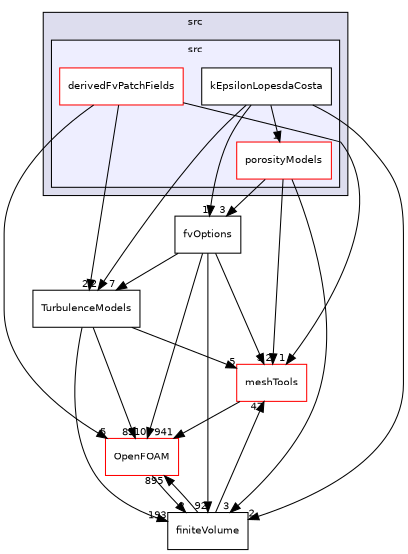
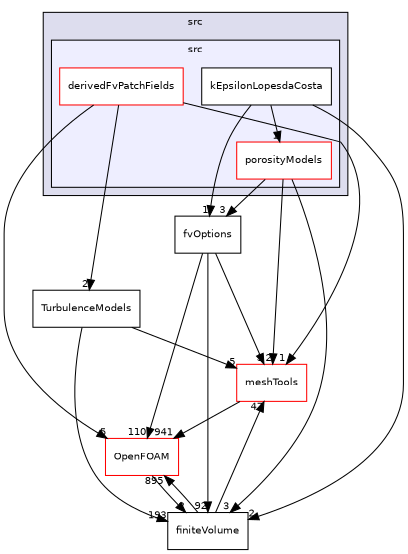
  digraph {
    compound=true
    node [color=red fontname=Helvetica fontsize=10 shape=box]
    edge [headlabel=2 labeldistance=1.5 labelfontname=Helvetica labelfontsize=10]
    n1 [fillcolor=white label=derivedFvPatchFields style=filled]
    n2 [color=black fillcolor=white label=kEpsilonLopesdaCosta style=filled]
    n3 [fillcolor=white label=porosityModels style=filled]
    n4 [color=black label=TurbulenceModels]
    n5 [label=meshTools]
    n6 [label=OpenFOAM]
    n7 [color=black label=finiteVolume]
    n8 [color=black label=fvOptions]
    subgraph cluster_1 {
      bgcolor="#ddddee"
      fontname=Helvetica
      fontsize=10
      label=src
      pencolor=black
      subgraph cluster_2 {
        bgcolor="#eeeeff"
        fontname=Helvetica
        fontsize=10
        label=src
        pencolor=black
        n1
        n2
        n3
      }
    }
    n1 -> n4
    n1 -> n5 [headlabel=1]
    n1 -> n6 [headlabel=5]
    n2 -> n3 [headlabel=1]
-   n2 -> n4
    n2 -> n7
    n2 -> n8 [headlabel=1]
    n3 -> n5
    n3 -> n7 [headlabel=3]
    n3 -> n8 [headlabel=3]
    n4 -> n5 [headlabel=5]
-   n4 -> n6 [headlabel=83]
    n4 -> n7 [headlabel=193]
    n5 -> n6 [headlabel=941]
    n6 -> n7
    n7 -> n5 [headlabel=47]
    n7 -> n6 [headlabel=895]
-   n8 -> n4 [headlabel=7]
    n8 -> n5 [headlabel=3]
    n8 -> n6 [headlabel=110]
    n8 -> n7 [headlabel=92]
  }
